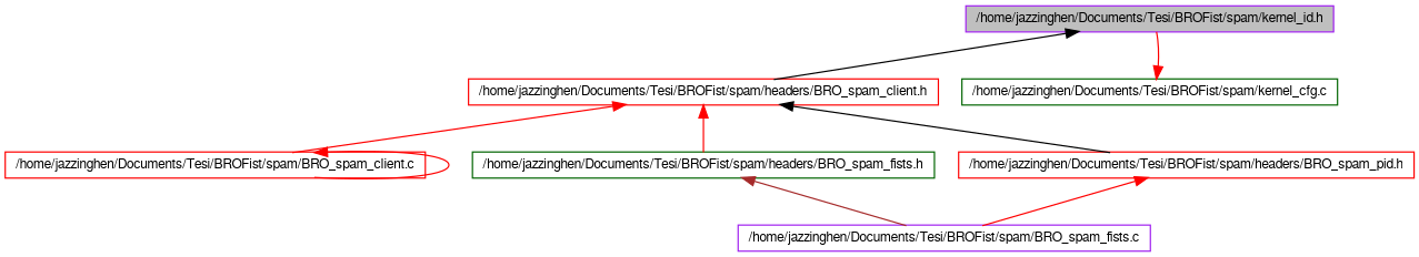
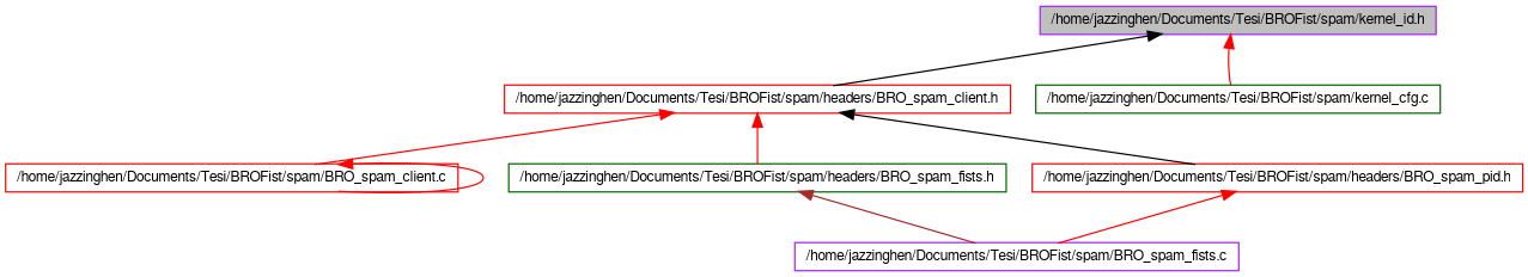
  digraph {
    node [color=red fillcolor=white fontname=FreeSans fontsize=10 shape=record style=filled]
    edge [color=red dir=back fontname=FreeSans fontsize=10 labelfontname=FreeSans labelfontsize=10 style=solid]
    n1 [color=purple fillcolor=grey75 fontcolor=black height=0.2 label="/home/jazzinghen/Documents/Tesi/BROFist/spam/kernel_id.h" width=0.4]
    n2 [height=0.2 label="/home/jazzinghen/Documents/Tesi/BROFist/spam/headers/BRO_spam_client.h" width=0.4]
    n3 [color=darkgreen height=0.2 label="/home/jazzinghen/Documents/Tesi/BROFist/spam/kernel_cfg.c" width=0.4]
    n4 [height=0.2 label="/home/jazzinghen/Documents/Tesi/BROFist/spam/BRO_spam_client.c" width=0.4]
    n5 [color=darkgreen height=0.2 label="/home/jazzinghen/Documents/Tesi/BROFist/spam/headers/BRO_spam_fists.h" width=0.4]
    n6 [height=0.2 label="/home/jazzinghen/Documents/Tesi/BROFist/spam/headers/BRO_spam_pid.h" width=0.4]
    n7 [color=purple height=0.2 label="/home/jazzinghen/Documents/Tesi/BROFist/spam/BRO_spam_fists.c" width=0.4]
    n1 -> n2 [color=black]
-   n3 -> n1
+   n1 -> n3
    n2 -> n4
    n2 -> n5
    n2 -> n6 [color=black]
    n4 -> n4
    n5 -> n7 [color=brown]
    n6 -> n7
  }
